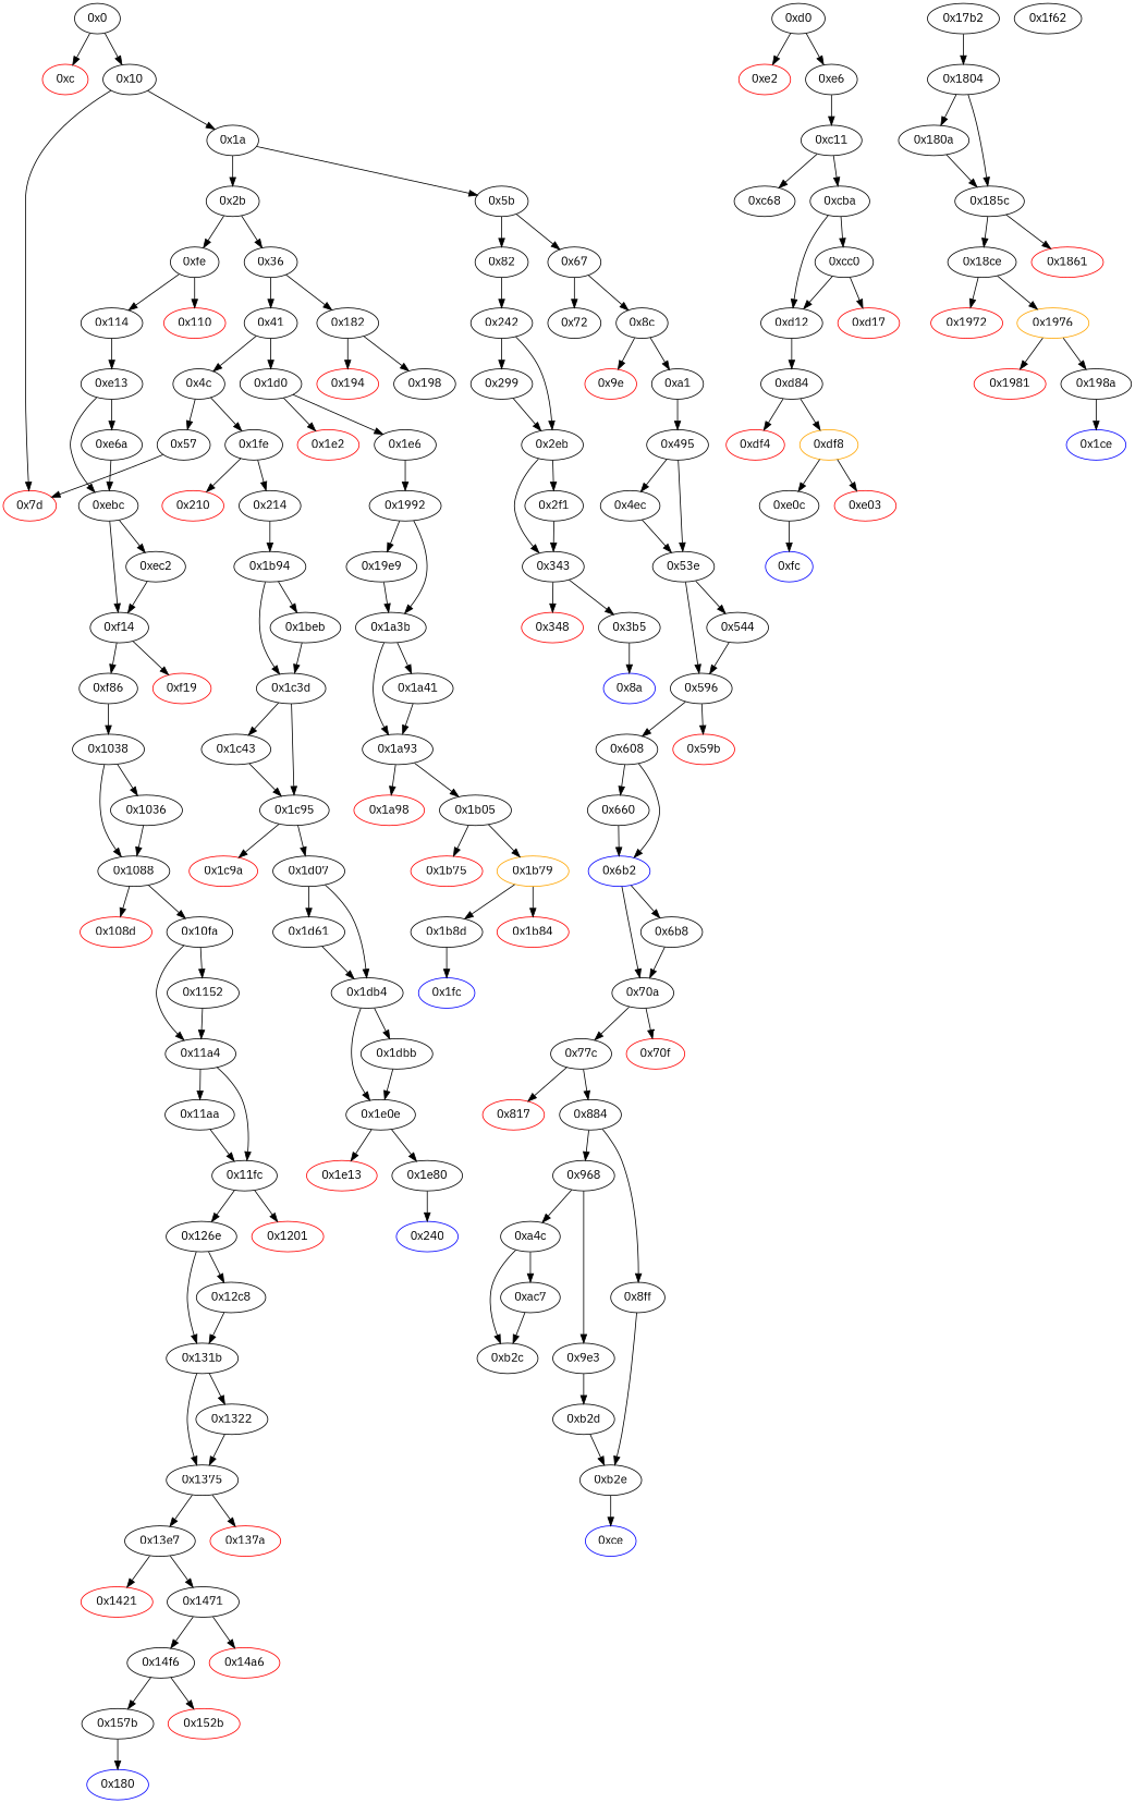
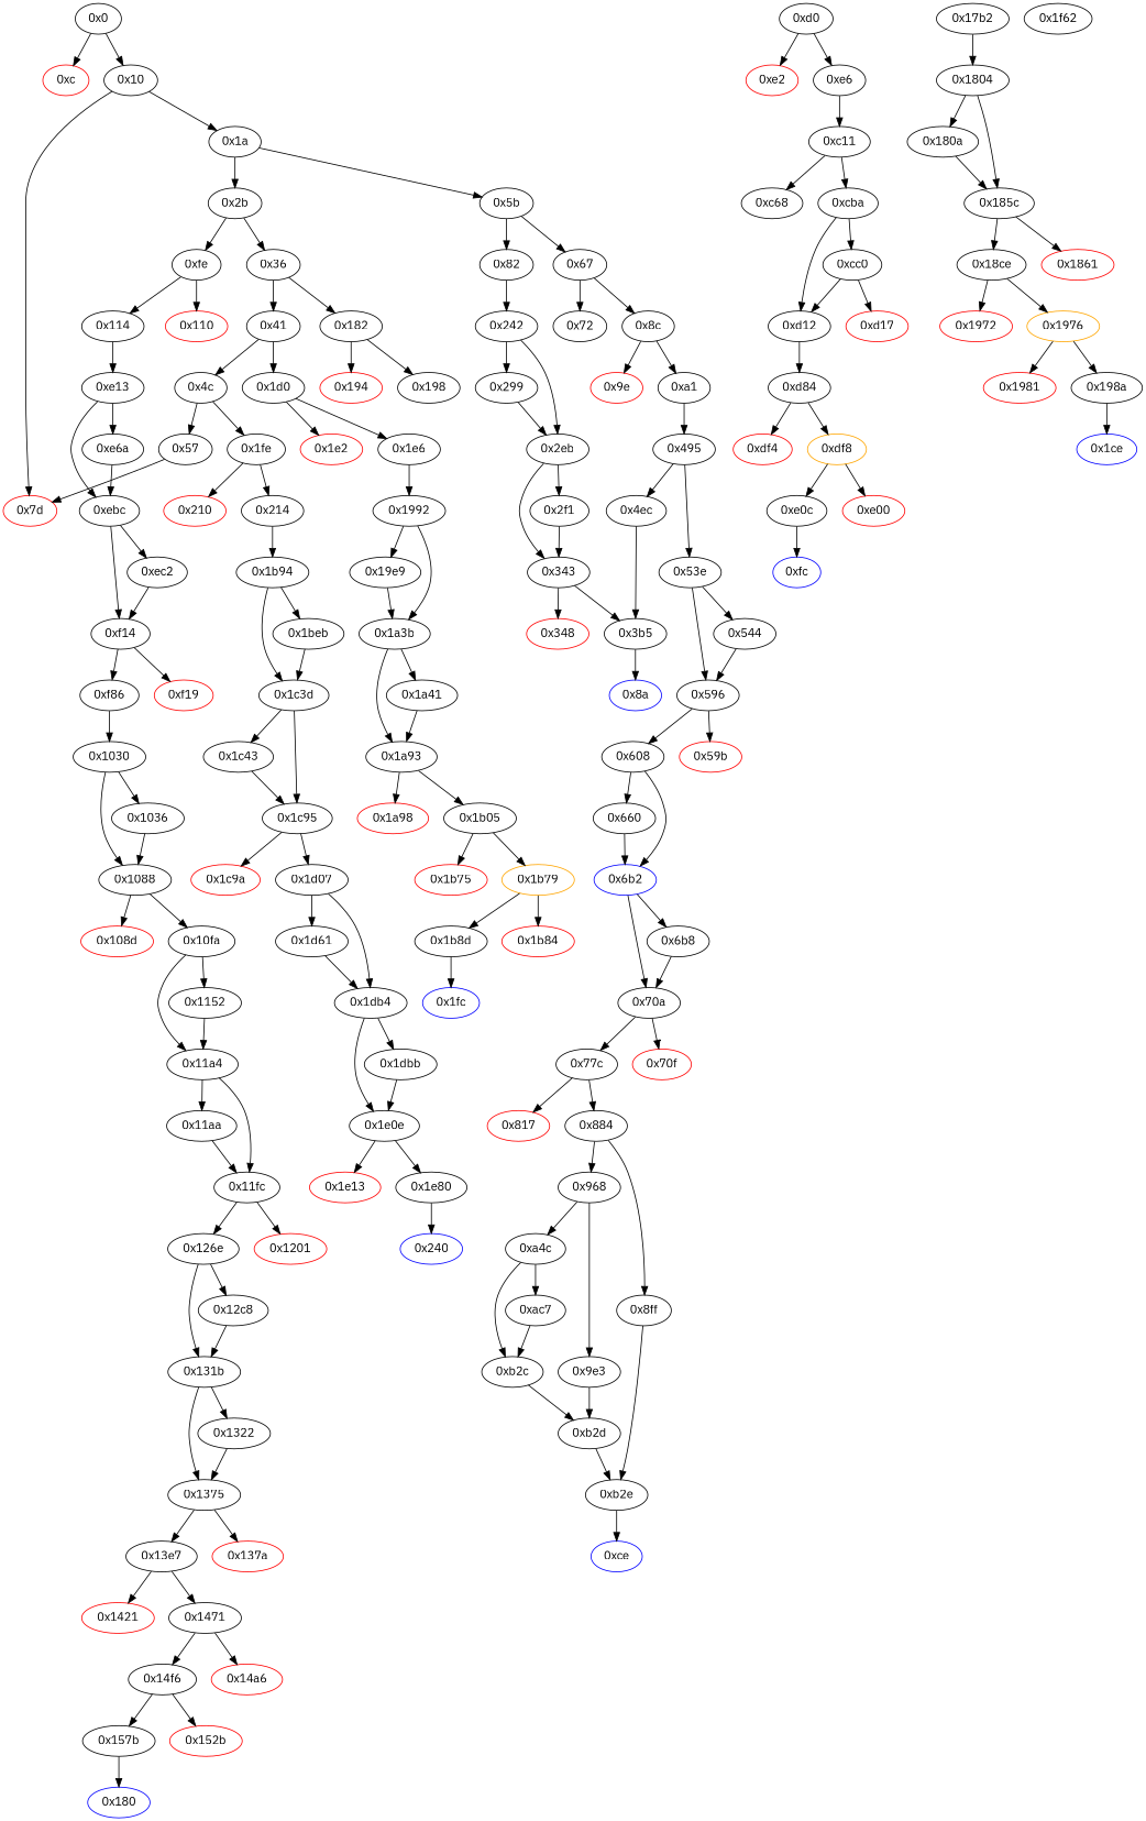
  strict digraph {
    fontname="IBM Plex Sans"
    node [fillcolor=white fontname="IBM Plex Sans" style=filled]
    edge [fontname="IBM Plex Sans"]
    "0xfe"
    "0x114"
    "0x110" [color=red]
    "0xe13"
    "0xfc" [color=blue]
    "0xe0c"
    "0x1a98" [color=red]
    "0x596"
    "0x608"
    "0x59b" [color=red]
    "0x660"
    "0x6b2" [color=blue]
-   "0x1030" [label="0x1038"]
+   "0x1030"
    "0x1088"
    "0x1036"
    "0xc" [color=red]
    "0x1375"
    "0x13e7"
    "0x137a" [color=red]
    "0x1421" [color=red]
    "0x1471"
    "0xf14"
    "0xf86"
    "0xf19" [color=red]
    "0x2b"
    "0x36"
    "0x41"
    "0x182"
    "0x194" [color=red]
    "0xe2" [color=red]
    "0x1c43"
    "0x1c95"
    "0x1c9a" [color=red]
    "0x1d07"
    "0x11a4"
    "0x11aa"
    "0x11fc"
    "0x126e"
    "0x1201" [color=red]
    "0x1ce" [color=blue]
    "0x1b94"
    "0x1c3d"
    "0x1beb"
    "0x108d" [color=red]
    "0x10fa"
    "0x1152"
    "0x1b75" [color=red]
    "0x1b05"
    "0x1b79" [color=orange]
    "0x1b8d"
    "0x1b84" [color=red]
    "0x210" [color=red]
    "0x240" [color=blue]
    "0x180" [color=blue]
    "0xc11"
    "0xc68"
    "0xcba"
    "0xd12"
    "0xcc0"
    "0x131b"
    "0x12c8"
    "0x1322"
    "0x1f62"
    "0x14f6"
    "0x14a6" [color=red]
    "0x157b"
    "0x152b" [color=red]
    "0x1fc" [color=blue]
    "0x70a"
    "0x6b8"
    "0x544"
    "0x53e"
    "0x7d" [color=red]
    "0x57"
    "0x1981" [color=red]
    "0x968"
    "0xa4c"
    "0x9e3"
    "0xb2c"
    "0xac7"
    "0xb2d"
    "0x1d61"
    "0x1db4"
    "0x5b"
    "0x82"
    "0x67"
    "0x242"
    "0x72"
    "0x8c"
    "0x77c"
    "0x70f" [color=red]
    "0x19e9"
    "0x1a3b"
    "0x1a93"
    "0x1a41"
    "0xb2e"
    "0xce" [color=blue]
    "0xebc"
    "0xe6a"
    "0x348" [color=red]
    "0x343"
    "0x3b5"
    "0x8a" [color=blue]
    "0xdf4" [color=red]
    "0xd84"
    "0xdf8" [color=orange]
-   "0xe03" [color=red]
+   "0xe03" [color=red label="0xe00"]
    "0x495"
    "0x4ec"
    "0x180a"
    "0x185c"
    "0x18ce"
    "0x1861" [color=red]
    "0x4c"
    "0x1d0"
    "0x1fe"
    "0x1e2" [color=red]
    "0x1e6"
    "0xd17" [color=red]
    "0xec2"
    "0x1972" [color=red]
    "0x1976" [color=orange]
    "0x198a"
    "0xd0"
    "0xe6"
    "0x817" [color=red]
    "0x17b2"
    "0x1804"
    "0x299"
    "0x2eb"
    "0x1e0e"
    "0x1dbb"
    "0x884"
    "0x2f1"
    "0x9e" [color=red]
    "0x1992"
    "0x0"
    "0x10"
    "0x1a"
    "0x1e13" [color=red]
    "0x1e80"
    "0x214"
    "0x8ff"
    n144 [label="0xa1"]
    "0x198"
    "0xfe" -> "0x114"
    "0xfe" -> "0x110"
    "0x114" -> "0xe13"
    "0xe13" -> "0xebc"
    "0xe13" -> "0xe6a"
    "0xe0c" -> "0xfc"
    "0x596" -> "0x608"
    "0x596" -> "0x59b"
    "0x608" -> "0x660"
    "0x608" -> "0x6b2"
    "0x660" -> "0x6b2"
    "0x6b2" -> "0x70a"
    "0x6b2" -> "0x6b8"
    "0x1030" -> "0x1088"
    "0x1030" -> "0x1036"
    "0x1088" -> "0x108d"
    "0x1088" -> "0x10fa"
    "0x1036" -> "0x1088"
    "0x1375" -> "0x13e7"
    "0x1375" -> "0x137a"
    "0x13e7" -> "0x1421"
    "0x13e7" -> "0x1471"
    "0x1471" -> "0x14f6"
    "0x1471" -> "0x14a6"
    "0xf14" -> "0xf86"
    "0xf14" -> "0xf19"
    "0xf86" -> "0x1030"
    "0x2b" -> "0xfe"
    "0x2b" -> "0x36"
    "0x36" -> "0x41"
    "0x36" -> "0x182"
    "0x41" -> "0x4c"
    "0x41" -> "0x1d0"
    "0x182" -> "0x194"
    "0x182" -> "0x198"
    "0x1c43" -> "0x1c95"
    "0x1c95" -> "0x1c9a"
    "0x1c95" -> "0x1d07"
    "0x1d07" -> "0x1d61"
    "0x1d07" -> "0x1db4"
    "0x11a4" -> "0x11aa"
    "0x11a4" -> "0x11fc"
    "0x11aa" -> "0x11fc"
    "0x11fc" -> "0x126e"
    "0x11fc" -> "0x1201"
    "0x126e" -> "0x131b"
    "0x126e" -> "0x12c8"
    "0x1b94" -> "0x1c3d"
    "0x1b94" -> "0x1beb"
    "0x1c3d" -> "0x1c43"
    "0x1c3d" -> "0x1c95"
    "0x1beb" -> "0x1c3d"
    "0x10fa" -> "0x11a4"
    "0x10fa" -> "0x1152"
    "0x1152" -> "0x11a4"
    "0x1b05" -> "0x1b75"
    "0x1b05" -> "0x1b79"
    "0x1b79" -> "0x1b8d"
    "0x1b79" -> "0x1b84"
    "0x1b8d" -> "0x1fc"
    "0xc11" -> "0xc68"
    "0xc11" -> "0xcba"
    "0xcba" -> "0xd12"
    "0xcba" -> "0xcc0"
    "0xd12" -> "0xd84"
    "0xcc0" -> "0xd12"
    "0xcc0" -> "0xd17"
    "0x131b" -> "0x1375"
    "0x131b" -> "0x1322"
    "0x12c8" -> "0x131b"
    "0x1322" -> "0x1375"
    "0x14f6" -> "0x157b"
    "0x14f6" -> "0x152b"
    "0x157b" -> "0x180"
    "0x70a" -> "0x77c"
    "0x70a" -> "0x70f"
    "0x6b8" -> "0x70a"
    "0x544" -> "0x596"
    "0x53e" -> "0x596"
    "0x53e" -> "0x544"
    "0x57" -> "0x7d"
    "0x968" -> "0xa4c"
    "0x968" -> "0x9e3"
    "0xa4c" -> "0xb2c"
    "0xa4c" -> "0xac7"
    "0x9e3" -> "0xb2d"
+   "0xb2c" -> "0xb2d"
    "0xac7" -> "0xb2c"
    "0xb2d" -> "0xb2e"
    "0x1d61" -> "0x1db4"
    "0x1db4" -> "0x1e0e"
    "0x1db4" -> "0x1dbb"
    "0x5b" -> "0x82"
    "0x5b" -> "0x67"
    "0x82" -> "0x242"
    "0x67" -> "0x72"
    "0x67" -> "0x8c"
    "0x242" -> "0x299"
    "0x242" -> "0x2eb"
    "0x8c" -> "0x9e"
    "0x8c" -> n144
    "0x77c" -> "0x817"
    "0x77c" -> "0x884"
    "0x19e9" -> "0x1a3b"
    "0x1a3b" -> "0x1a93"
    "0x1a3b" -> "0x1a41"
    "0x1a93" -> "0x1a98"
    "0x1a93" -> "0x1b05"
    "0x1a41" -> "0x1a93"
    "0xb2e" -> "0xce"
    "0xebc" -> "0xf14"
    "0xebc" -> "0xec2"
    "0xe6a" -> "0xebc"
    "0x343" -> "0x348"
    "0x343" -> "0x3b5"
    "0x3b5" -> "0x8a"
    "0xd84" -> "0xdf4"
    "0xd84" -> "0xdf8"
    "0xdf8" -> "0xe0c"
    "0xdf8" -> "0xe03"
    "0x495" -> "0x53e"
    "0x495" -> "0x4ec"
-   "0x4ec" -> "0x53e"
+   "0x4ec" -> "0x3b5"
    "0x180a" -> "0x185c"
    "0x185c" -> "0x18ce"
    "0x185c" -> "0x1861"
    "0x18ce" -> "0x1972"
    "0x18ce" -> "0x1976"
    "0x4c" -> "0x57"
    "0x4c" -> "0x1fe"
    "0x1d0" -> "0x1e2"
    "0x1d0" -> "0x1e6"
    "0x1fe" -> "0x210"
    "0x1fe" -> "0x214"
    "0x1e6" -> "0x1992"
    "0xec2" -> "0xf14"
    "0x1976" -> "0x1981"
    "0x1976" -> "0x198a"
    "0x198a" -> "0x1ce"
    "0xd0" -> "0xe2"
    "0xd0" -> "0xe6"
    "0xe6" -> "0xc11"
    "0x17b2" -> "0x1804"
    "0x1804" -> "0x180a"
    "0x1804" -> "0x185c"
    "0x299" -> "0x2eb"
    "0x2eb" -> "0x343"
    "0x2eb" -> "0x2f1"
    "0x1e0e" -> "0x1e13"
    "0x1e0e" -> "0x1e80"
    "0x1dbb" -> "0x1e0e"
    "0x884" -> "0x968"
    "0x884" -> "0x8ff"
    "0x2f1" -> "0x343"
    "0x1992" -> "0x19e9"
    "0x1992" -> "0x1a3b"
    "0x0" -> "0xc"
    "0x0" -> "0x10"
    "0x10" -> "0x7d"
    "0x10" -> "0x1a"
    "0x1a" -> "0x2b"
    "0x1a" -> "0x5b"
    "0x1e80" -> "0x240"
    "0x214" -> "0x1b94"
    "0x8ff" -> "0xb2e"
    n144 -> "0x495"
  }
